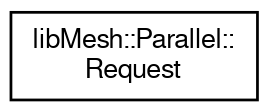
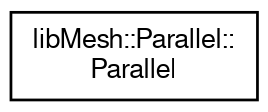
  digraph {
    rankdir=LR
-   n1 [color=black fillcolor=white fontname=FreeSans fontsize=10 height=0.2 label="libMesh::Parallel::\lRequest" shape=record style=filled width=0.4]
+   n1 [color=black fillcolor=white fontname=FreeSans fontsize=10 height=0.2 label="libMesh::Parallel::\lParallel" shape=record style=filled width=0.4]
  }
